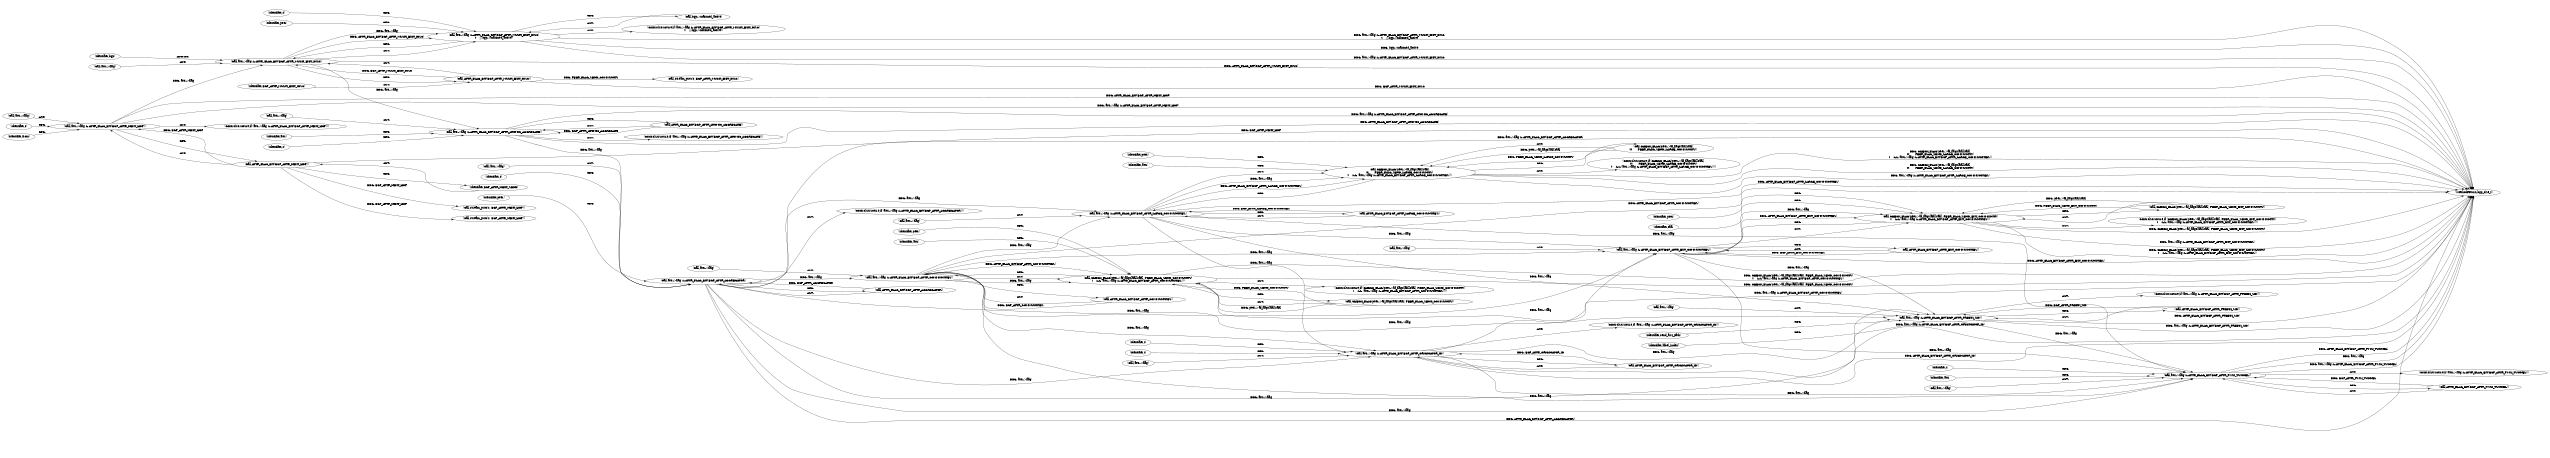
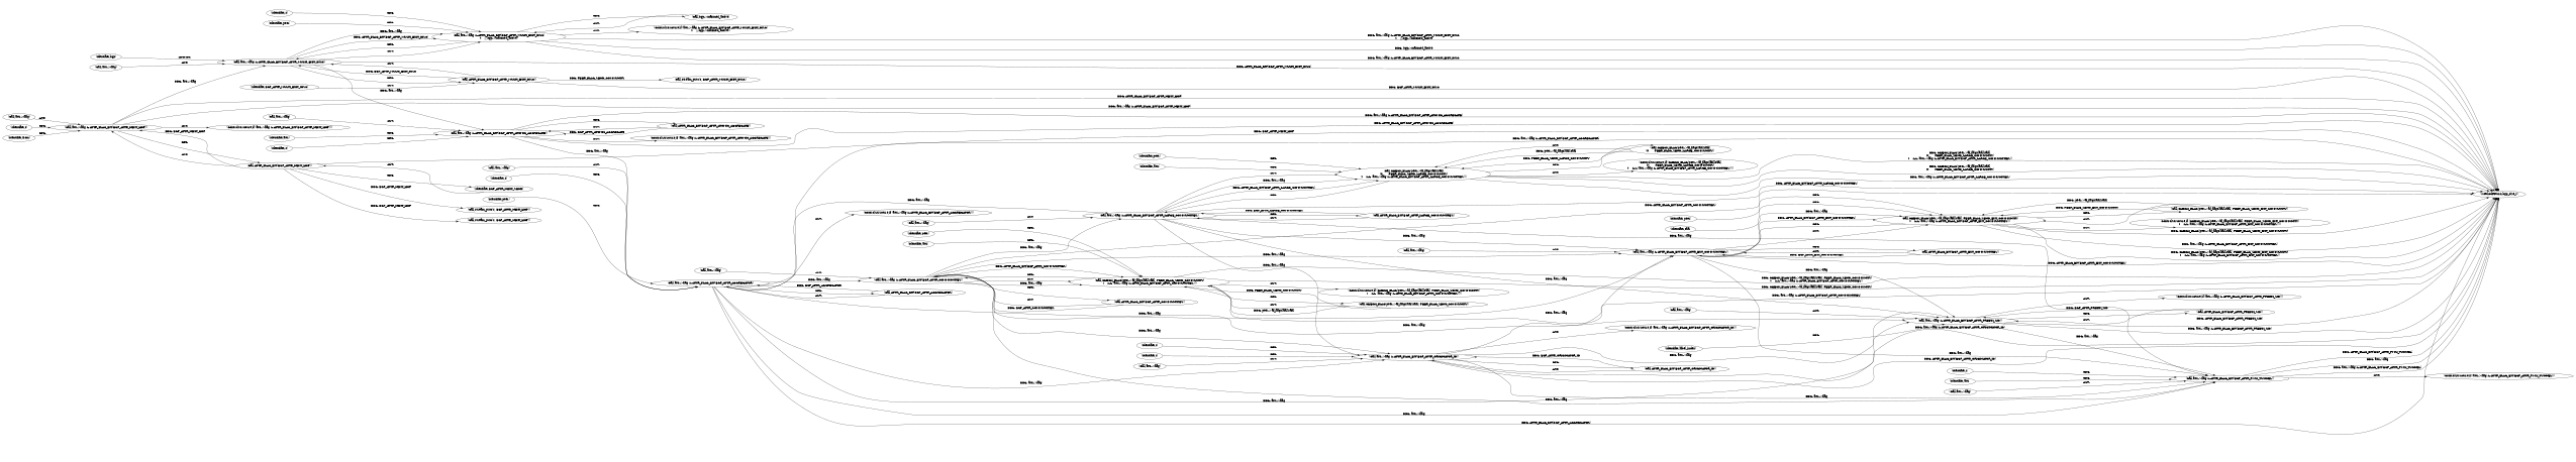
  digraph {
    rankdir=LR
    n1 [label="(Call,attr->flag & ATTR_FLAG_BIT(BGP_ATTR_MULTI_EXIT_DISC))"]
    n2 [label="(Call,ATTR_FLAG_BIT(BGP_ATTR_MULTI_EXIT_DISC))"]
    n3 [label="(Call,attr->flag & ATTR_FLAG_BIT(BGP_ATTR_MULTI_EXIT_DISC)\n\t    || bgp->maxmed_active)"]
    n4 [label="(Call,attr->flag & ATTR_FLAG_BIT(BGP_ATTR_ATOMIC_AGGREGATE))"]
    n5 [label="(MethodReturn,bgp_size_t)"]
    n6 [label="(Call,stream_putc(s, BGP_ATTR_MULTI_EXIT_DISC))"]
    n7 [label="(Call,bgp->maxmed_active)"]
    n8 [label="(ControlStructure,if (attr->flag & ATTR_FLAG_BIT(BGP_ATTR_MULTI_EXIT_DISC)\n\t    || bgp->maxmed_active))"]
    n9 [label="(Call,attr->flag & ATTR_FLAG_BIT(BGP_ATTR_AGGREGATOR))"]
    n10 [label="(Call,ATTR_FLAG_BIT(BGP_ATTR_ATOMIC_AGGREGATE))"]
    n11 [label="(ControlStructure,if (attr->flag & ATTR_FLAG_BIT(BGP_ATTR_ATOMIC_AGGREGATE)))"]
    n12 [label="(Call,attr->flag & ATTR_FLAG_BIT(BGP_ATTR_NEXT_HOP))"]
    n13 [label="(Call,ATTR_FLAG_BIT(BGP_ATTR_NEXT_HOP))"]
    n14 [label="(ControlStructure,if (attr->flag & ATTR_FLAG_BIT(BGP_ATTR_NEXT_HOP)))"]
    n15 [label="(Call,stream_putc(s, BGP_ATTR_NEXT_HOP))"]
    n16 [label="(Call,stream_putc(s, BGP_ATTR_NEXT_HOP))"]
    n17 [label="(Identifier,BGP_ATTR_NEXT_SEND)"]
    n18 [label="(Identifier,BGP_ATTR_MULTI_EXIT_DISC)"]
    n19 [label="(Call,attr->flag & ATTR_FLAG_BIT(BGP_ATTR_COMMUNITIES))"]
    n20 [label="(Call,attr->flag & ATTR_FLAG_BIT(BGP_ATTR_LARGE_COMMUNITIES))"]
    n21 [label="(Call,attr->flag & ATTR_FLAG_BIT(BGP_ATTR_ORIGINATOR_ID))"]
    n22 [label="(Call,attr->flag & ATTR_FLAG_BIT(BGP_ATTR_EXT_COMMUNITIES))"]
    n23 [label="(Call,attr->flag & ATTR_FLAG_BIT(BGP_ATTR_PREFIX_SID))"]
    n24 [label="(Call,attr->flag & ATTR_FLAG_BIT(BGP_ATTR_PMSI_TUNNEL))"]
    n25 [label="(ControlStructure,if (attr->flag & ATTR_FLAG_BIT(BGP_ATTR_AGGREGATOR)))"]
    n26 [label="(Call,ATTR_FLAG_BIT(BGP_ATTR_AGGREGATOR))"]
    n27 [label="(Call,CHECK_FLAG(peer->af_flags[afi][safi], PEER_FLAG_SEND_COMMUNITY)\n\t    && (attr->flag & ATTR_FLAG_BIT(BGP_ATTR_COMMUNITIES)))"]
    n28 [label="(Call,ATTR_FLAG_BIT(BGP_ATTR_COMMUNITIES))"]
    n29 [label="(Call,CHECK_FLAG(peer->af_flags[afi][safi],\n\t\t       PEER_FLAG_SEND_LARGE_COMMUNITY)\n\t    && (attr->flag & ATTR_FLAG_BIT(BGP_ATTR_LARGE_COMMUNITIES)))"]
    n30 [label="(Call,ATTR_FLAG_BIT(BGP_ATTR_LARGE_COMMUNITIES))"]
    n31 [label="(ControlStructure,if (attr->flag & ATTR_FLAG_BIT(BGP_ATTR_ORIGINATOR_ID)))"]
    n32 [label="(Call,ATTR_FLAG_BIT(BGP_ATTR_ORIGINATOR_ID))"]
    n33 [label="(Call,CHECK_FLAG(peer->af_flags[afi][safi], PEER_FLAG_SEND_EXT_COMMUNITY)\n\t    && (attr->flag & ATTR_FLAG_BIT(BGP_ATTR_EXT_COMMUNITIES)))"]
    n34 [label="(Call,ATTR_FLAG_BIT(BGP_ATTR_EXT_COMMUNITIES))"]
    n35 [label="(ControlStructure,if (attr->flag & ATTR_FLAG_BIT(BGP_ATTR_PREFIX_SID)))"]
    n36 [label="(Call,ATTR_FLAG_BIT(BGP_ATTR_PREFIX_SID))"]
    n37 [label="(ControlStructure,if (attr->flag & ATTR_FLAG_BIT(BGP_ATTR_PMSI_TUNNEL)))"]
-   n38 [label="(Call,ATTR_FLAG_BIT(BGP_ATTR_PMSI_TUNNEL))"]
    n39 [label="(ControlStructure,if (CHECK_FLAG(peer->af_flags[afi][safi], PEER_FLAG_SEND_COMMUNITY)\n\t    && (attr->flag & ATTR_FLAG_BIT(BGP_ATTR_COMMUNITIES))))"]
    n40 [label="(Call,CHECK_FLAG(peer->af_flags[afi][safi], PEER_FLAG_SEND_COMMUNITY))"]
    n41 [label="(Call,CHECK_FLAG(peer->af_flags[afi][safi],\n\t\t       PEER_FLAG_SEND_LARGE_COMMUNITY))"]
    n42 [label="(ControlStructure,if (CHECK_FLAG(peer->af_flags[afi][safi],\n\t\t       PEER_FLAG_SEND_LARGE_COMMUNITY)\n\t    && (attr->flag & ATTR_FLAG_BIT(BGP_ATTR_LARGE_COMMUNITIES))))"]
    n43 [label="(Call,CHECK_FLAG(peer->af_flags[afi][safi], PEER_FLAG_SEND_EXT_COMMUNITY))"]
    n44 [label="(ControlStructure,if (CHECK_FLAG(peer->af_flags[afi][safi], PEER_FLAG_SEND_EXT_COMMUNITY)\n\t    && (attr->flag & ATTR_FLAG_BIT(BGP_ATTR_EXT_COMMUNITIES))))"]
    n45 [label="(Call,attr->flag)"]
    n46 [label="(Identifier,s)"]
    n47 [label="(Identifier,peer)"]
    n48 [label="(Identifier,attr)"]
    n49 [label="(Identifier,attr)"]
    n50 [label="(Identifier,s)"]
    n51 [label="(Call,attr->flag)"]
    n52 [label="(Identifier,peer)"]
    n53 [label="(Call,attr->flag)"]
    n54 [label="(Identifier,safi)"]
    n55 [label="(Identifier,bgp)"]
    n56 [label="(Call,attr->flag)"]
    n57 [label="(Identifier,s)"]
    n58 [label="(Identifier,peer)"]
    n59 [label="(Identifier,s)"]
    n60 [label="(Identifier,peer)"]
    n61 [label="(Identifier,attr)"]
    n62 [label="(Identifier,from)"]
    n63 [label="(Identifier,peer)"]
    n64 [label="(Identifier,s)"]
    n65 [label="(Call,attr->flag)"]
    n66 [label="(Call,attr->flag)"]
    n67 [label="(Identifier,attr)"]
    n68 [label="(Call,attr->flag)"]
-   n69 [label="(Identifier,send_as4_path)"]
    n70 [label="(Call,attr->flag)"]
    n71 [label="(Call,attr->flag)"]
    n72 [label="(Identifier,s)"]
    n73 [label="(Identifier,label_index)"]
    n74 [label="(Call,attr->flag)"]
    n75 [label="(Identifier,s)"]
    n1 -> n2 [label="CFG: "]
    n1 -> n3 [label="AST: "]
    n1 -> n3 [label="DDG: attr->flag"]
    n1 -> n3 [label="DDG: ATTR_FLAG_BIT(BGP_ATTR_MULTI_EXIT_DISC)"]
    n1 -> n4 [label="DDG: attr->flag"]
    n1 -> n5 [label="DDG: ATTR_FLAG_BIT(BGP_ATTR_MULTI_EXIT_DISC)"]
    n2 -> n1 [label="AST: "]
    n2 -> n1 [label="DDG: BGP_ATTR_MULTI_EXIT_DISC"]
    n2 -> n5 [label="DDG: BGP_ATTR_MULTI_EXIT_DISC"]
    n2 -> n6 [label="DDG: PEER_FLAG_SEND_COMMUNITY"]
    n3 -> n1 [label="CFG: "]
    n3 -> n5 [label="DDG: bgp->maxmed_active"]
    n3 -> n5 [label="DDG: attr->flag & ATTR_FLAG_BIT(BGP_ATTR_MULTI_EXIT_DISC)"]
    n3 -> n5 [label="DDG: attr->flag & ATTR_FLAG_BIT(BGP_ATTR_MULTI_EXIT_DISC)\n\t    || bgp->maxmed_active"]
    n3 -> n7 [label="CFG: "]
    n3 -> n8 [label="AST: "]
    n4 -> n5 [label="DDG: ATTR_FLAG_BIT(BGP_ATTR_ATOMIC_AGGREGATE)"]
    n4 -> n5 [label="DDG: attr->flag & ATTR_FLAG_BIT(BGP_ATTR_ATOMIC_AGGREGATE)"]
    n4 -> n9 [label="DDG: attr->flag"]
    n4 -> n10 [label="CFG: "]
    n4 -> n11 [label="AST: "]
    n7 -> n3 [label="AST: "]
    n9 -> n5 [label="DDG: ATTR_FLAG_BIT(BGP_ATTR_AGGREGATOR)"]
    n9 -> n5 [label="DDG: attr->flag & ATTR_FLAG_BIT(BGP_ATTR_AGGREGATOR)"]
    n9 -> n19 [label="DDG: attr->flag"]
    n9 -> n20 [label="DDG: attr->flag"]
    n9 -> n21 [label="DDG: attr->flag"]
    n9 -> n22 [label="DDG: attr->flag"]
    n9 -> n23 [label="DDG: attr->flag"]
    n9 -> n24 [label="DDG: attr->flag"]
    n9 -> n25 [label="AST: "]
    n9 -> n26 [label="CFG: "]
    n10 -> n4 [label="AST: "]
    n10 -> n4 [label="DDG: BGP_ATTR_ATOMIC_AGGREGATE"]
    n12 -> n1 [label="DDG: attr->flag"]
    n12 -> n5 [label="DDG: ATTR_FLAG_BIT(BGP_ATTR_NEXT_HOP)"]
    n12 -> n5 [label="DDG: attr->flag & ATTR_FLAG_BIT(BGP_ATTR_NEXT_HOP)"]
    n12 -> n13 [label="CFG: "]
    n12 -> n14 [label="AST: "]
    n13 -> n5 [label="DDG: BGP_ATTR_NEXT_HOP"]
    n13 -> n12 [label="AST: "]
    n13 -> n12 [label="DDG: BGP_ATTR_NEXT_HOP"]
    n13 -> n15 [label="DDG: BGP_ATTR_NEXT_HOP"]
    n13 -> n16 [label="DDG: BGP_ATTR_NEXT_HOP"]
    n13 -> n17 [label="CFG: "]
    n17 -> n13 [label="AST: "]
    n18 -> n2 [label="AST: "]
    n19 -> n5 [label="DDG: ATTR_FLAG_BIT(BGP_ATTR_COMMUNITIES)"]
    n19 -> n20 [label="DDG: attr->flag"]
    n19 -> n21 [label="DDG: attr->flag"]
    n19 -> n22 [label="DDG: attr->flag"]
    n19 -> n23 [label="DDG: attr->flag"]
    n19 -> n24 [label="DDG: attr->flag"]
    n19 -> n27 [label="AST: "]
    n19 -> n27 [label="DDG: attr->flag"]
    n19 -> n27 [label="DDG: ATTR_FLAG_BIT(BGP_ATTR_COMMUNITIES)"]
    n19 -> n28 [label="CFG: "]
    n20 -> n5 [label="DDG: ATTR_FLAG_BIT(BGP_ATTR_LARGE_COMMUNITIES)"]
    n20 -> n21 [label="DDG: attr->flag"]
    n20 -> n22 [label="DDG: attr->flag"]
    n20 -> n23 [label="DDG: attr->flag"]
    n20 -> n24 [label="DDG: attr->flag"]
    n20 -> n29 [label="AST: "]
    n20 -> n29 [label="DDG: attr->flag"]
    n20 -> n29 [label="DDG: ATTR_FLAG_BIT(BGP_ATTR_LARGE_COMMUNITIES)"]
    n20 -> n30 [label="CFG: "]
    n21 -> n5 [label="DDG: attr->flag & ATTR_FLAG_BIT(BGP_ATTR_ORIGINATOR_ID)"]
    n21 -> n5 [label="DDG: ATTR_FLAG_BIT(BGP_ATTR_ORIGINATOR_ID)"]
    n21 -> n22 [label="DDG: attr->flag"]
    n21 -> n23 [label="DDG: attr->flag"]
    n21 -> n24 [label="DDG: attr->flag"]
    n21 -> n31 [label="AST: "]
    n21 -> n32 [label="CFG: "]
    n22 -> n5 [label="DDG: ATTR_FLAG_BIT(BGP_ATTR_EXT_COMMUNITIES)"]
    n22 -> n23 [label="DDG: attr->flag"]
    n22 -> n24 [label="DDG: attr->flag"]
    n22 -> n33 [label="AST: "]
    n22 -> n33 [label="DDG: attr->flag"]
    n22 -> n33 [label="DDG: ATTR_FLAG_BIT(BGP_ATTR_EXT_COMMUNITIES)"]
    n22 -> n34 [label="CFG: "]
    n23 -> n5 [label="DDG: ATTR_FLAG_BIT(BGP_ATTR_PREFIX_SID)"]
    n23 -> n5 [label="DDG: attr->flag & ATTR_FLAG_BIT(BGP_ATTR_PREFIX_SID)"]
    n23 -> n24 [label="DDG: attr->flag"]
    n23 -> n35 [label="AST: "]
    n23 -> n36 [label="CFG: "]
    n24 -> n5 [label="DDG: attr->flag"]
    n24 -> n5 [label="DDG: attr->flag & ATTR_FLAG_BIT(BGP_ATTR_PMSI_TUNNEL)"]
    n24 -> n5 [label="DDG: ATTR_FLAG_BIT(BGP_ATTR_PMSI_TUNNEL)"]
    n24 -> n37 [label="AST: "]
-   n24 -> n38 [label="CFG: "]
    n26 -> n9 [label="AST: "]
    n26 -> n9 [label="DDG: BGP_ATTR_AGGREGATOR"]
    n27 -> n5 [label="DDG: attr->flag & ATTR_FLAG_BIT(BGP_ATTR_COMMUNITIES)"]
    n27 -> n5 [label="DDG: CHECK_FLAG(peer->af_flags[afi][safi], PEER_FLAG_SEND_COMMUNITY)\n\t    && (attr->flag & ATTR_FLAG_BIT(BGP_ATTR_COMMUNITIES))"]
    n27 -> n5 [label="DDG: CHECK_FLAG(peer->af_flags[afi][safi], PEER_FLAG_SEND_COMMUNITY)"]
    n27 -> n19 [label="CFG: "]
    n27 -> n39 [label="AST: "]
    n27 -> n40 [label="CFG: "]
    n28 -> n19 [label="AST: "]
    n28 -> n19 [label="DDG: BGP_ATTR_COMMUNITIES"]
    n29 -> n5 [label="DDG: CHECK_FLAG(peer->af_flags[afi][safi],\n\t\t       PEER_FLAG_SEND_LARGE_COMMUNITY)\n\t    && (attr->flag & ATTR_FLAG_BIT(BGP_ATTR_LARGE_COMMUNITIES))"]
    n29 -> n5 [label="DDG: CHECK_FLAG(peer->af_flags[afi][safi],\n\t\t       PEER_FLAG_SEND_LARGE_COMMUNITY)"]
    n29 -> n5 [label="DDG: attr->flag & ATTR_FLAG_BIT(BGP_ATTR_LARGE_COMMUNITIES)"]
    n29 -> n20 [label="CFG: "]
    n29 -> n41 [label="CFG: "]
    n29 -> n42 [label="AST: "]
    n30 -> n20 [label="AST: "]
    n30 -> n20 [label="DDG: BGP_ATTR_LARGE_COMMUNITIES"]
    n32 -> n21 [label="AST: "]
    n32 -> n21 [label="DDG: BGP_ATTR_ORIGINATOR_ID"]
    n33 -> n5 [label="DDG: attr->flag & ATTR_FLAG_BIT(BGP_ATTR_EXT_COMMUNITIES)"]
    n33 -> n5 [label="DDG: CHECK_FLAG(peer->af_flags[afi][safi], PEER_FLAG_SEND_EXT_COMMUNITY)\n\t    && (attr->flag & ATTR_FLAG_BIT(BGP_ATTR_EXT_COMMUNITIES))"]
    n33 -> n5 [label="DDG: CHECK_FLAG(peer->af_flags[afi][safi], PEER_FLAG_SEND_EXT_COMMUNITY)"]
    n33 -> n22 [label="CFG: "]
    n33 -> n43 [label="CFG: "]
    n33 -> n44 [label="AST: "]
    n34 -> n22 [label="AST: "]
    n34 -> n22 [label="DDG: BGP_ATTR_EXT_COMMUNITIES"]
    n36 -> n23 [label="AST: "]
    n36 -> n23 [label="DDG: BGP_ATTR_PREFIX_SID"]
-   n38 -> n24 [label="AST: "]
-   n38 -> n24 [label="DDG: BGP_ATTR_PMSI_TUNNEL"]
    n40 -> n27 [label="AST: "]
    n40 -> n27 [label="DDG: peer->af_flags[afi][safi]"]
    n40 -> n27 [label="DDG: PEER_FLAG_SEND_COMMUNITY"]
    n41 -> n29 [label="AST: "]
    n41 -> n29 [label="DDG: peer->af_flags[afi][safi]"]
    n41 -> n29 [label="DDG: PEER_FLAG_SEND_LARGE_COMMUNITY"]
    n43 -> n33 [label="AST: "]
    n43 -> n33 [label="DDG: peer->af_flags[afi][safi]"]
    n43 -> n33 [label="DDG: PEER_FLAG_SEND_EXT_COMMUNITY"]
    n45 -> n22 [label="AST: "]
    n46 -> n24 [label="CFG: "]
    n47 -> n29 [label="CFG: "]
    n48 -> n24 [label="CFG: "]
    n49 -> n27 [label="CFG: "]
    n50 -> n21 [label="CFG: "]
    n51 -> n12 [label="AST: "]
    n52 -> n33 [label="CFG: "]
    n53 -> n21 [label="AST: "]
    n54 -> n33 [label="CFG: "]
    n55 -> n1 [label="ATOMIC: "]
    n56 -> n1 [label="AST: "]
    n57 -> n12 [label="CFG: "]
    n58 -> n27 [label="CFG: "]
    n59 -> n9 [label="CFG: "]
    n60 -> n3 [label="CFG: "]
    n61 -> n29 [label="CFG: "]
    n62 -> n12 [label="CFG: "]
    n63 -> n9 [label="CFG: "]
    n64 -> n3 [label="CFG: "]
    n65 -> n4 [label="AST: "]
    n66 -> n9 [label="AST: "]
    n67 -> n4 [label="CFG: "]
    n68 -> n24 [label="AST: "]
-   n69 -> n23 [label="CFG: "]
    n70 -> n20 [label="AST: "]
    n71 -> n19 [label="AST: "]
    n72 -> n21 [label="CFG: "]
    n73 -> n23 [label="CFG: "]
    n74 -> n23 [label="AST: "]
    n75 -> n4 [label="CFG: "]
  }
